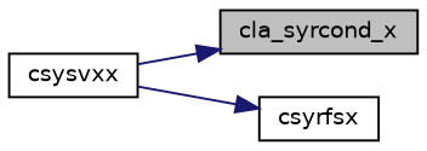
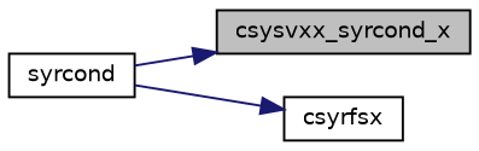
  digraph {
    rankdir=RL
    node [color=black fillcolor=white fontname=Helvetica fontsize=10 shape=record style=filled]
    edge [color=midnightblue dir=back fontname=Helvetica fontsize=10 labelfontname=Helvetica labelfontsize=10 style=solid]
-   n1 [fillcolor=grey75 fontcolor=black height=0.2 label=cla_syrcond_x width=0.4]
-   n2 [height=0.2 label=csysvxx width=0.4]
+   n1 [fillcolor=grey75 fontcolor=black height=0.2 label=csysvxx_syrcond_x width=0.4]
+   n2 [height=0.2 label=syrcond width=0.4]
    n3 [height=0.2 label=csyrfsx width=0.4]
    n1 -> n2
    n3 -> n2
  }
